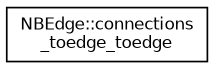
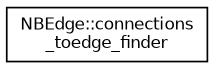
  digraph {
    rankdir=LR
-   n1 [color=black fillcolor=white fontname=Helvetica fontsize=10 height=0.2 label="NBEdge::connections\l_toedge_toedge" shape=record style=filled width=0.4]
+   n1 [color=black fillcolor=white fontname=Helvetica fontsize=10 height=0.2 label="NBEdge::connections\l_toedge_finder" shape=record style=filled width=0.4]
  }
